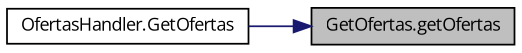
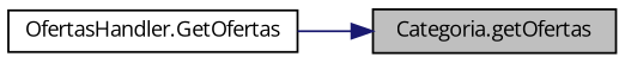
  digraph {
    rankdir=RL
    fontname="Open Sans"
    node [color=black fontname="Open Sans" fontsize=10 shape=record style=filled]
-   n1 [fillcolor=grey75 fontcolor=black height=0.2 label="GetOfertas.getOfertas" width=0.4]
+   n1 [fillcolor=grey75 fontcolor=black height=0.2 label="Categoria.getOfertas" width=0.4]
    n2 [fillcolor=white height=0.2 label="OfertasHandler.GetOfertas" width=0.4]
    n1 -> n2 [color=midnightblue dir=back fontname="Open Sans" fontsize=10 labelfontname=Helvetica labelfontsize=10 style=solid]
  }
